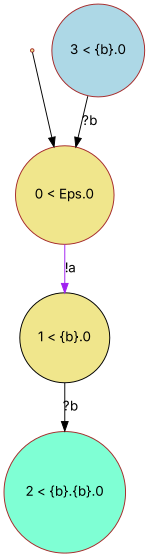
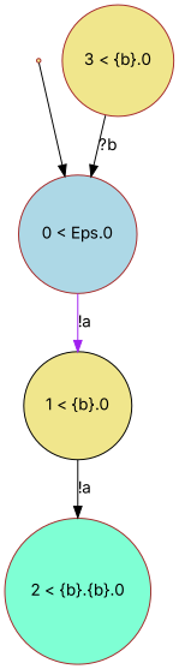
  digraph {
    fontname=Inter
    node [color=brown fillcolor=khaki fontname=Inter shape=circle style=filled]
    edge [color=black fontname=Inter]
    ENTRY [shape=point]
-   n2 [label="0 < Eps.0\n"]
+   n2 [fillcolor=lightblue label="0 < Eps.0\n"]
    n3 [color=black label="1 < {b}.0\n"]
-   n4 [fillcolor=lightblue label="3 < {b}.0\n"]
+   n4 [label="3 < {b}.0\n"]
    n5 [fillcolor=aquamarine label="2 < {b}.{b}.0\n"]
    ENTRY -> n2
    n2 -> n3 [color=purple label="!a"]
-   n3 -> n5 [label="?b"]
+   n3 -> n5 [label="!a"]
    n4 -> n2 [label="?b"]
  }
